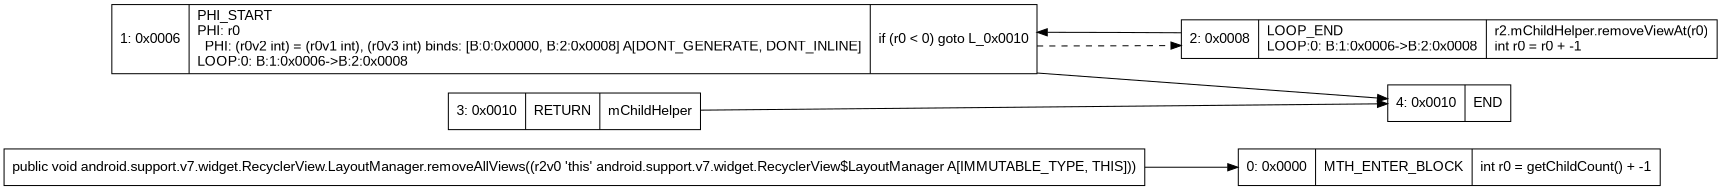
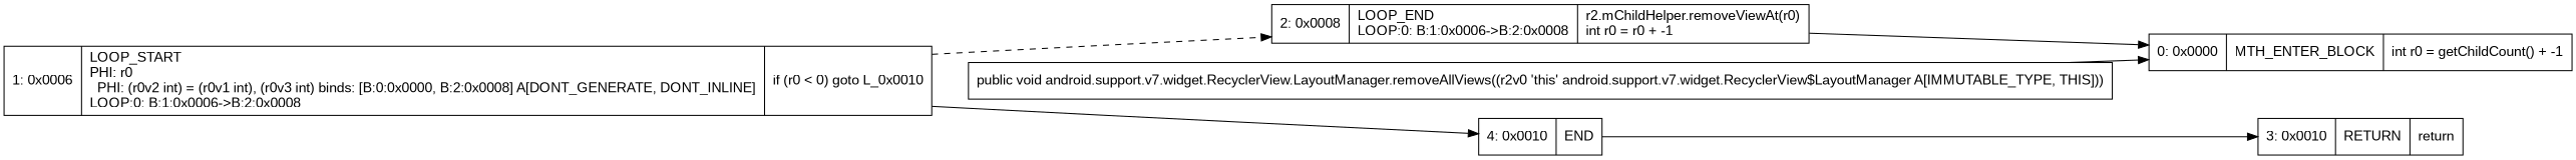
  digraph {
    fontname="Liberation Sans"
    rankdir=LR
    node [fontname="Liberation Sans" shape=record]
    edge [fontname="Liberation Sans"]
    n1 [label="{0\:\ 0x0000|MTH_ENTER_BLOCK\l|int r0 = getChildCount() + \-1\l}"]
-   n2 [label="{1\:\ 0x0006|PHI_START\lPHI: r0 \l  PHI: (r0v2 int) = (r0v1 int), (r0v3 int) binds: [B:0:0x0000, B:2:0x0008] A[DONT_GENERATE, DONT_INLINE]\lLOOP:0: B:1:0x0006\-\>B:2:0x0008\l|if (r0 \< 0) goto L_0x0010\l}"]
+   n2 [label="{1\:\ 0x0006|LOOP_START\lPHI: r0 \l  PHI: (r0v2 int) = (r0v1 int), (r0v3 int) binds: [B:0:0x0000, B:2:0x0008] A[DONT_GENERATE, DONT_INLINE]\lLOOP:0: B:1:0x0006\-\>B:2:0x0008\l|if (r0 \< 0) goto L_0x0010\l}"]
    n3 [label="{2\:\ 0x0008|LOOP_END\lLOOP:0: B:1:0x0006\-\>B:2:0x0008\l|r2.mChildHelper.removeViewAt(r0)\lint r0 = r0 + \-1\l}"]
    n4 [label="{4\:\ 0x0010|END\l}"]
-   n5 [label="{3\:\ 0x0010|RETURN\l|mChildHelper\l}"]
+   n5 [label="{3\:\ 0x0010|RETURN\l|return\l}"]
    n6 [label="{public void android.support.v7.widget.RecyclerView.LayoutManager.removeAllViews((r2v0 'this' android.support.v7.widget.RecyclerView$LayoutManager A[IMMUTABLE_TYPE, THIS])) }"]
    n2 -> n3 [style=dashed]
    n2 -> n4
-   n3 -> n2
-   n5 -> n4
+   n3 -> n1
+   n4 -> n5
    n6 -> n1
  }
